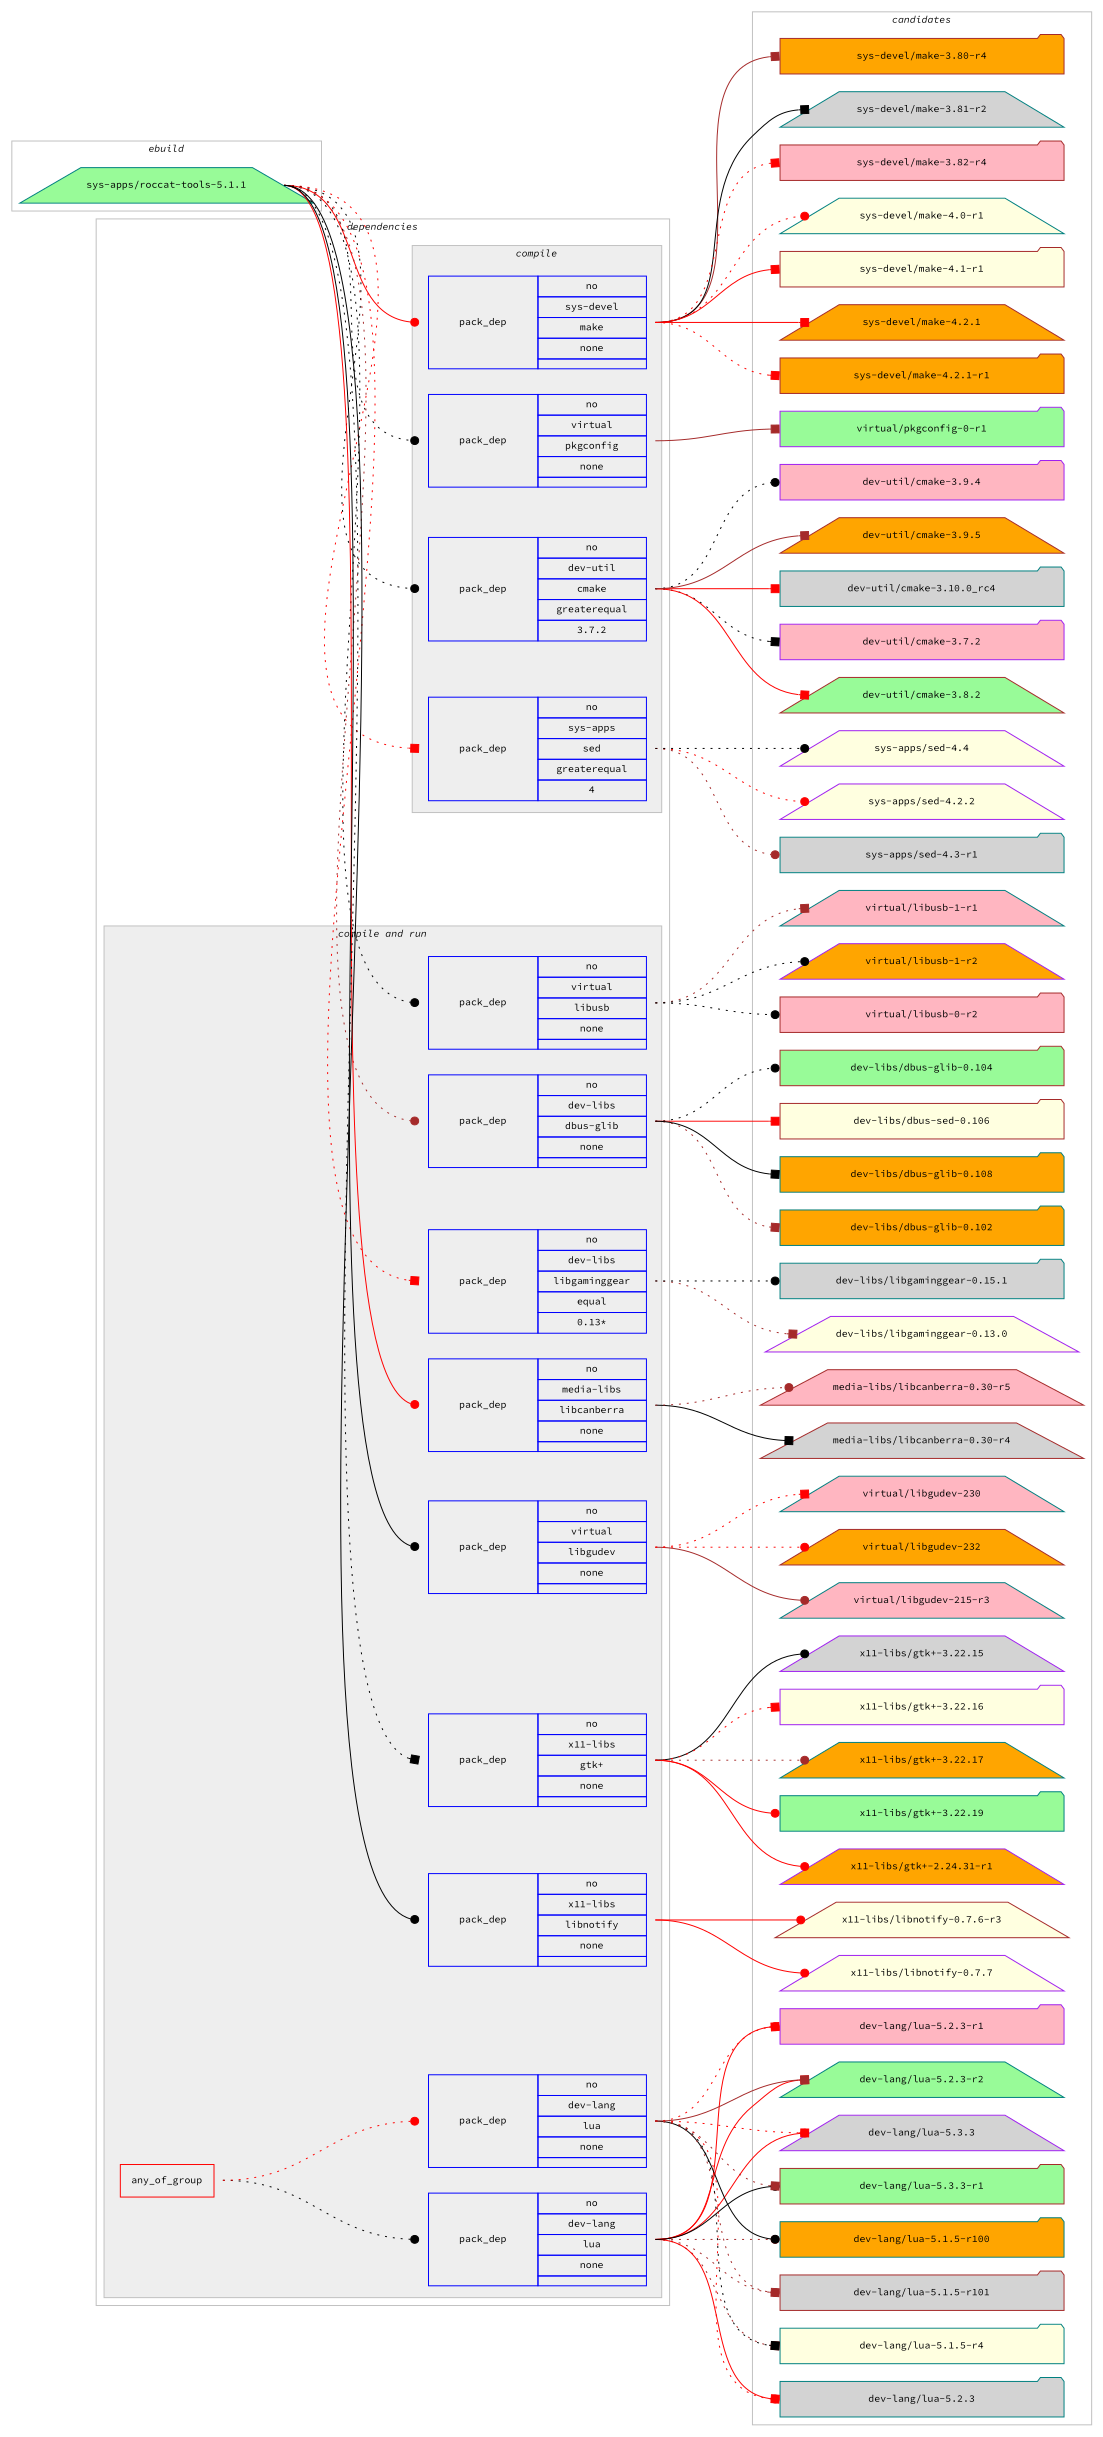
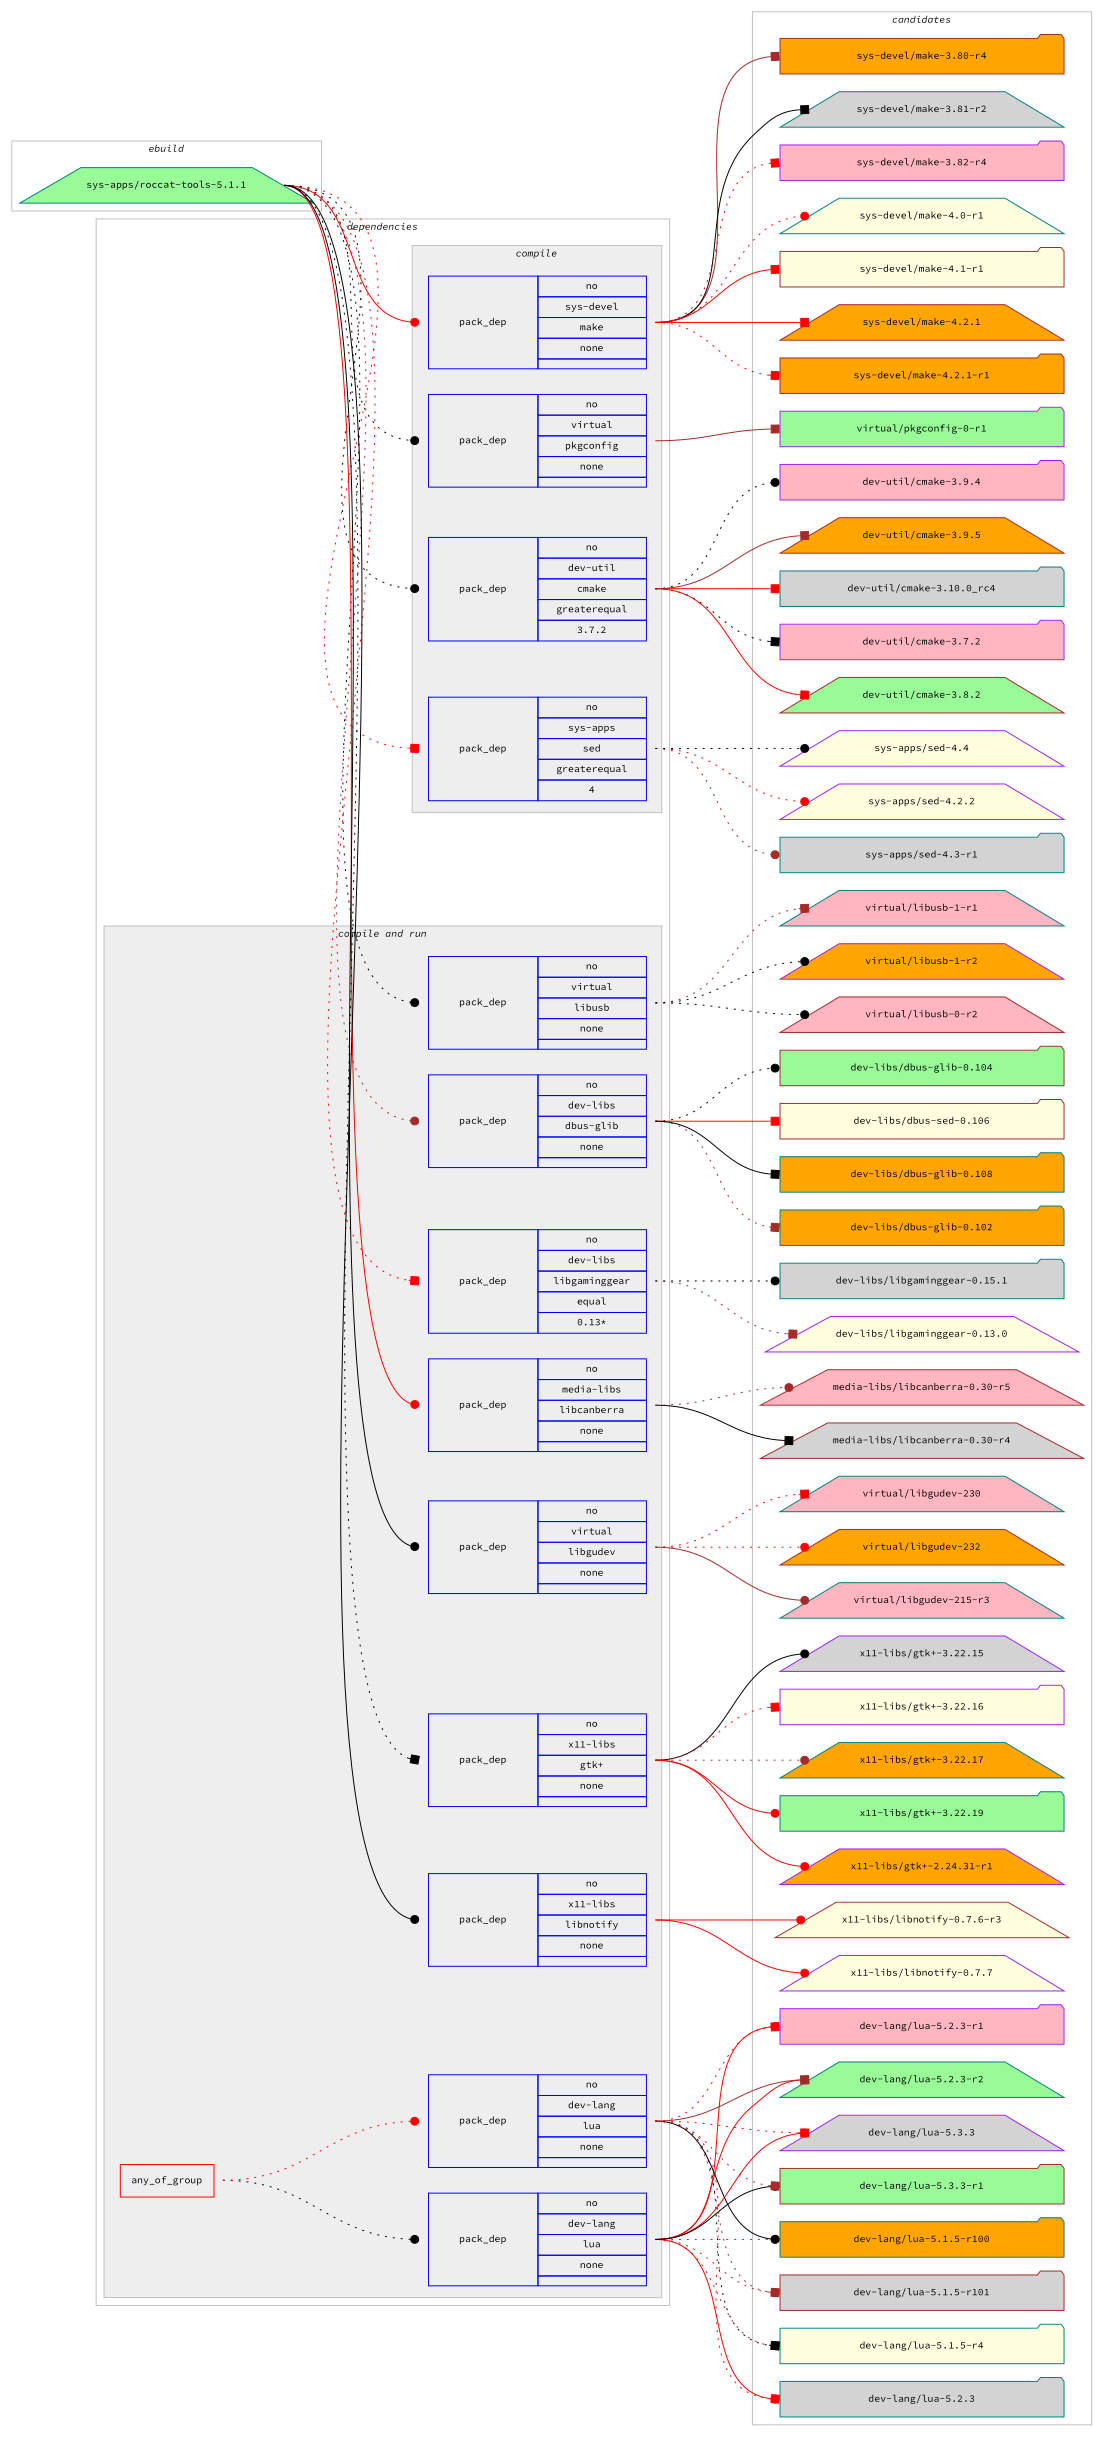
  digraph {
    compound=true
    concentrate=true
    fontname="Source Code Pro"
    fontsize=10
    newrank=true
    rankdir=LR
    ranksep=1.5
    node [color=teal fontname="Source Code Pro" fontsize=10 shape=trapezium style=filled]
    edge [arrowhead=dot color=red fontname="Source Code Pro" headport=w style=dotted tailport=e weight=100]
    n1 [fillcolor=palegreen label="sys-apps/roccat-tools-5.1.1" width=4]
    n2 [color=blue label=<<TABLE BORDER="0" CELLBORDER="1" CELLSPACING="0" CELLPADDING="4" WIDTH="220"><TR><TD ROWSPAN="6" CELLPADDING="30">pack_dep</TD></TR><TR><TD WIDTH="110">no</TD></TR><TR><TD>dev-util</TD></TR><TR><TD>cmake</TD></TR><TR><TD>greaterequal</TD></TR><TR><TD>3.7.2</TD></TR></TABLE>> shape=none style=""]
    n3 [color=blue label=<<TABLE BORDER="0" CELLBORDER="1" CELLSPACING="0" CELLPADDING="4" WIDTH="220"><TR><TD ROWSPAN="6" CELLPADDING="30">pack_dep</TD></TR><TR><TD WIDTH="110">no</TD></TR><TR><TD>sys-apps</TD></TR><TR><TD>sed</TD></TR><TR><TD>greaterequal</TD></TR><TR><TD>4</TD></TR></TABLE>> shape=none style=""]
    n4 [color=blue label=<<TABLE BORDER="0" CELLBORDER="1" CELLSPACING="0" CELLPADDING="4" WIDTH="220"><TR><TD ROWSPAN="6" CELLPADDING="30">pack_dep</TD></TR><TR><TD WIDTH="110">no</TD></TR><TR><TD>sys-devel</TD></TR><TR><TD>make</TD></TR><TR><TD>none</TD></TR><TR><TD></TD></TR></TABLE>> shape=none style=""]
    n5 [color=blue label=<<TABLE BORDER="0" CELLBORDER="1" CELLSPACING="0" CELLPADDING="4" WIDTH="220"><TR><TD ROWSPAN="6" CELLPADDING="30">pack_dep</TD></TR><TR><TD WIDTH="110">no</TD></TR><TR><TD>virtual</TD></TR><TR><TD>pkgconfig</TD></TR><TR><TD>none</TD></TR><TR><TD></TD></TR></TABLE>> shape=none style=""]
    n6 [color=blue label=<<TABLE BORDER="0" CELLBORDER="1" CELLSPACING="0" CELLPADDING="4" WIDTH="220"><TR><TD ROWSPAN="6" CELLPADDING="30">pack_dep</TD></TR><TR><TD WIDTH="110">no</TD></TR><TR><TD>dev-lang</TD></TR><TR><TD>lua</TD></TR><TR><TD>none</TD></TR><TR><TD></TD></TR></TABLE>> shape=none style=""]
    n7 [color=blue label=<<TABLE BORDER="0" CELLBORDER="1" CELLSPACING="0" CELLPADDING="4" WIDTH="220"><TR><TD ROWSPAN="6" CELLPADDING="30">pack_dep</TD></TR><TR><TD WIDTH="110">no</TD></TR><TR><TD>dev-lang</TD></TR><TR><TD>lua</TD></TR><TR><TD>none</TD></TR><TR><TD></TD></TR></TABLE>> shape=none style=""]
    n8 [color=red label=<<TABLE BORDER="0" CELLBORDER="1" CELLSPACING="0" CELLPADDING="4"><TR><TD CELLPADDING="10">any_of_group</TD></TR></TABLE>> shape=none style=""]
    n9 [color=blue label=<<TABLE BORDER="0" CELLBORDER="1" CELLSPACING="0" CELLPADDING="4" WIDTH="220"><TR><TD ROWSPAN="6" CELLPADDING="30">pack_dep</TD></TR><TR><TD WIDTH="110">no</TD></TR><TR><TD>virtual</TD></TR><TR><TD>libusb</TD></TR><TR><TD>none</TD></TR><TR><TD></TD></TR></TABLE>> shape=none style=""]
    n10 [color=blue label=<<TABLE BORDER="0" CELLBORDER="1" CELLSPACING="0" CELLPADDING="4" WIDTH="220"><TR><TD ROWSPAN="6" CELLPADDING="30">pack_dep</TD></TR><TR><TD WIDTH="110">no</TD></TR><TR><TD>dev-libs</TD></TR><TR><TD>dbus-glib</TD></TR><TR><TD>none</TD></TR><TR><TD></TD></TR></TABLE>> shape=none style=""]
    n11 [color=blue label=<<TABLE BORDER="0" CELLBORDER="1" CELLSPACING="0" CELLPADDING="4" WIDTH="220"><TR><TD ROWSPAN="6" CELLPADDING="30">pack_dep</TD></TR><TR><TD WIDTH="110">no</TD></TR><TR><TD>dev-libs</TD></TR><TR><TD>libgaminggear</TD></TR><TR><TD>equal</TD></TR><TR><TD>0.13*</TD></TR></TABLE>> shape=none style=""]
    n12 [color=blue label=<<TABLE BORDER="0" CELLBORDER="1" CELLSPACING="0" CELLPADDING="4" WIDTH="220"><TR><TD ROWSPAN="6" CELLPADDING="30">pack_dep</TD></TR><TR><TD WIDTH="110">no</TD></TR><TR><TD>media-libs</TD></TR><TR><TD>libcanberra</TD></TR><TR><TD>none</TD></TR><TR><TD></TD></TR></TABLE>> shape=none style=""]
    n13 [color=blue label=<<TABLE BORDER="0" CELLBORDER="1" CELLSPACING="0" CELLPADDING="4" WIDTH="220"><TR><TD ROWSPAN="6" CELLPADDING="30">pack_dep</TD></TR><TR><TD WIDTH="110">no</TD></TR><TR><TD>virtual</TD></TR><TR><TD>libgudev</TD></TR><TR><TD>none</TD></TR><TR><TD></TD></TR></TABLE>> shape=none style=""]
    n14 [color=blue label=<<TABLE BORDER="0" CELLBORDER="1" CELLSPACING="0" CELLPADDING="4" WIDTH="220"><TR><TD ROWSPAN="6" CELLPADDING="30">pack_dep</TD></TR><TR><TD WIDTH="110">no</TD></TR><TR><TD>x11-libs</TD></TR><TR><TD>gtk+</TD></TR><TR><TD>none</TD></TR><TR><TD></TD></TR></TABLE>> shape=none style=""]
    n15 [color=blue label=<<TABLE BORDER="0" CELLBORDER="1" CELLSPACING="0" CELLPADDING="4" WIDTH="220"><TR><TD ROWSPAN="6" CELLPADDING="30">pack_dep</TD></TR><TR><TD WIDTH="110">no</TD></TR><TR><TD>x11-libs</TD></TR><TR><TD>libnotify</TD></TR><TR><TD>none</TD></TR><TR><TD></TD></TR></TABLE>> shape=none style=""]
    n16 [fillcolor=lightgrey label="dev-util/cmake-3.10.0_rc4" shape=folder width=4]
    n17 [color=purple fillcolor=lightpink label="dev-util/cmake-3.7.2" shape=folder width=4]
    n18 [color=brown fillcolor=palegreen label="dev-util/cmake-3.8.2" width=4]
    n19 [color=purple fillcolor=lightpink label="dev-util/cmake-3.9.4" shape=folder width=4]
    n20 [color=brown fillcolor=orange label="dev-util/cmake-3.9.5" width=4]
    n21 [color=purple fillcolor=lightyellow label="sys-apps/sed-4.2.2" width=4]
    n22 [fillcolor=lightgrey label="sys-apps/sed-4.3-r1" shape=folder width=4]
    n23 [color=purple fillcolor=lightyellow label="sys-apps/sed-4.4" width=4]
    n24 [color=brown fillcolor=orange label="sys-devel/make-3.80-r4" shape=folder width=4]
    n25 [fillcolor=lightgrey label="sys-devel/make-3.81-r2" width=4]
-   n26 [color=brown fillcolor=lightpink label="sys-devel/make-3.82-r4" shape=folder width=4]
+   n26 [color=purple fillcolor=lightpink label="sys-devel/make-3.82-r4" shape=folder width=4]
    n27 [fillcolor=lightyellow label="sys-devel/make-4.0-r1" width=4]
    n28 [color=brown fillcolor=lightyellow label="sys-devel/make-4.1-r1" shape=folder width=4]
    n29 [color=brown fillcolor=orange label="sys-devel/make-4.2.1" width=4]
    n30 [color=brown fillcolor=orange label="sys-devel/make-4.2.1-r1" shape=folder width=4]
    n31 [color=purple fillcolor=palegreen label="virtual/pkgconfig-0-r1" shape=folder width=4]
    n32 [fillcolor=orange label="dev-lang/lua-5.1.5-r100" shape=folder width=4]
    n33 [color=brown fillcolor=lightgrey label="dev-lang/lua-5.1.5-r101" shape=folder width=4]
    n34 [fillcolor=lightyellow label="dev-lang/lua-5.1.5-r4" shape=folder width=4]
    n35 [fillcolor=lightgrey label="dev-lang/lua-5.2.3" shape=folder width=4]
    n36 [color=purple fillcolor=lightpink label="dev-lang/lua-5.2.3-r1" shape=folder width=4]
    n37 [fillcolor=palegreen label="dev-lang/lua-5.2.3-r2" width=4]
    n38 [color=purple fillcolor=lightgrey label="dev-lang/lua-5.3.3" width=4]
    n39 [color=brown fillcolor=palegreen label="dev-lang/lua-5.3.3-r1" shape=folder width=4]
    n40 [fillcolor=orange label="dev-libs/dbus-glib-0.102" shape=folder width=4]
    n41 [color=brown fillcolor=palegreen label="dev-libs/dbus-glib-0.104" shape=folder width=4]
    n42 [color=brown fillcolor=lightyellow label="dev-libs/dbus-sed-0.106" shape=folder width=4]
    n43 [fillcolor=orange label="dev-libs/dbus-glib-0.108" shape=folder width=4]
    n44 [color=purple fillcolor=lightyellow label="dev-libs/libgaminggear-0.13.0" width=4]
    n45 [fillcolor=lightgrey label="dev-libs/libgaminggear-0.15.1" shape=folder width=4]
    n46 [color=brown fillcolor=lightgrey label="media-libs/libcanberra-0.30-r4" width=4]
    n47 [color=brown fillcolor=lightpink label="media-libs/libcanberra-0.30-r5" width=4]
    n48 [fillcolor=lightpink label="virtual/libgudev-215-r3" width=4]
    n49 [fillcolor=lightpink label="virtual/libgudev-230" width=4]
    n50 [color=brown fillcolor=orange label="virtual/libgudev-232" width=4]
-   n51 [color=brown fillcolor=lightpink label="virtual/libusb-0-r2" shape=folder width=4]
+   n51 [color=brown fillcolor=lightpink label="virtual/libusb-0-r2" width=4]
    n52 [fillcolor=lightpink label="virtual/libusb-1-r1" width=4]
    n53 [color=purple fillcolor=orange label="virtual/libusb-1-r2" width=4]
    n54 [color=purple fillcolor=orange label="x11-libs/gtk+-2.24.31-r1" width=4]
    n55 [color=purple fillcolor=lightgrey label="x11-libs/gtk+-3.22.15" width=4]
    n56 [color=purple fillcolor=lightyellow label="x11-libs/gtk+-3.22.16" shape=folder width=4]
    n57 [fillcolor=orange label="x11-libs/gtk+-3.22.17" width=4]
    n58 [fillcolor=palegreen label="x11-libs/gtk+-3.22.19" shape=folder width=4]
    n59 [color=brown fillcolor=lightyellow label="x11-libs/libnotify-0.7.6-r3" width=4]
    n60 [color=purple fillcolor=lightyellow label="x11-libs/libnotify-0.7.7" width=4]
    subgraph cluster_1 {
      color=gray
      label=<<i>dependencies</i>>
      subgraph cluster_2 {
        color=gray
        fillcolor="#eeeeee"
        label=<<i>compile</i>>
        style=filled
        subgraph sub_3 {
          color=gray
          fillcolor="#eeeeee"
          label=<<i>compile</i>>
          style=filled
          n2
        }
        subgraph sub_4 {
          color=gray
          fillcolor="#eeeeee"
          label=<<i>compile</i>>
          style=filled
          n3
        }
        subgraph sub_5 {
          color=gray
          fillcolor="#eeeeee"
          label=<<i>compile</i>>
          style=filled
          n4
        }
        subgraph sub_6 {
          color=gray
          fillcolor="#eeeeee"
          label=<<i>compile</i>>
          style=filled
          n5
        }
      }
      subgraph cluster_7 {
        color=gray
        fillcolor="#eeeeee"
        label=<<i>compile and run</i>>
        style=filled
        subgraph sub_8 {
          color=gray
          fillcolor="#eeeeee"
          label=<<i>compile and run</i>>
          style=filled
          n8
          subgraph sub_9 {
            color=gray
            fillcolor="#eeeeee"
            label=<<i>compile and run</i>>
            style=filled
            n6
          }
          subgraph sub_10 {
            color=gray
            fillcolor="#eeeeee"
            label=<<i>compile and run</i>>
            style=filled
            n7
          }
        }
        subgraph sub_11 {
          color=gray
          fillcolor="#eeeeee"
          label=<<i>compile and run</i>>
          style=filled
          n9
        }
        subgraph sub_12 {
          color=gray
          fillcolor="#eeeeee"
          label=<<i>compile and run</i>>
          style=filled
          n10
        }
        subgraph sub_13 {
          color=gray
          fillcolor="#eeeeee"
          label=<<i>compile and run</i>>
          style=filled
          n11
        }
        subgraph sub_14 {
          color=gray
          fillcolor="#eeeeee"
          label=<<i>compile and run</i>>
          style=filled
          n12
        }
        subgraph sub_15 {
          color=gray
          fillcolor="#eeeeee"
          label=<<i>compile and run</i>>
          style=filled
          n13
        }
        subgraph sub_16 {
          color=gray
          fillcolor="#eeeeee"
          label=<<i>compile and run</i>>
          style=filled
          n14
        }
        subgraph sub_17 {
          color=gray
          fillcolor="#eeeeee"
          label=<<i>compile and run</i>>
          style=filled
          n15
        }
      }
      subgraph cluster_18 {
        color=gray
        fillcolor="#eeeeee"
        label=<<i>run</i>>
        style=filled
      }
    }
    subgraph cluster_19 {
      color=gray
      label=<<i>ebuild</i>>
      rank=same
      n1
    }
    subgraph cluster_20 {
      color=gray
      label=<<i>candidates</i>>
      rank=same
      subgraph sub_21 {
        color=black
        label=<<i>candidates</i>>
        nodesep=1
        rank=same
        n16
        n17
        n18
        n19
        n20
      }
      subgraph sub_22 {
        color=black
        label=<<i>candidates</i>>
        nodesep=1
        rank=same
        n21
        n22
        n23
      }
      subgraph sub_23 {
        color=black
        label=<<i>candidates</i>>
        nodesep=1
        rank=same
        n24
        n25
        n26
        n27
        n28
        n29
        n30
      }
      subgraph sub_24 {
        color=black
        label=<<i>candidates</i>>
        nodesep=1
        rank=same
        n31
      }
      subgraph sub_25 {
        color=black
        label=<<i>candidates</i>>
        nodesep=1
        rank=same
        n32
        n33
        n34
        n35
        n36
        n37
        n38
        n39
      }
      subgraph sub_26 {
        color=black
        label=<<i>candidates</i>>
        nodesep=1
        rank=same
        n32
        n33
        n34
        n35
        n36
        n37
        n38
        n39
      }
      subgraph sub_27 {
        color=black
        label=<<i>candidates</i>>
        nodesep=1
        rank=same
        n40
        n41
        n42
        n43
      }
      subgraph sub_28 {
        color=black
        label=<<i>candidates</i>>
        nodesep=1
        rank=same
        n44
        n45
      }
      subgraph sub_29 {
        color=black
        label=<<i>candidates</i>>
        nodesep=1
        rank=same
        n46
        n47
      }
      subgraph sub_30 {
        color=black
        label=<<i>candidates</i>>
        nodesep=1
        rank=same
        n48
        n49
        n50
      }
      subgraph sub_31 {
        color=black
        label=<<i>candidates</i>>
        nodesep=1
        rank=same
        n51
        n52
        n53
      }
      subgraph sub_32 {
        color=black
        label=<<i>candidates</i>>
        nodesep=1
        rank=same
        n54
        n55
        n56
        n57
        n58
      }
      subgraph sub_33 {
        color=black
        label=<<i>candidates</i>>
        nodesep=1
        rank=same
        n59
        n60
      }
    }
    n1 -> n2 [color=black weight=20]
    n1 -> n3 [arrowhead=box weight=20]
    n1 -> n4 [style=solid weight=20]
    n1 -> n5 [color=black weight=20]
    n1 -> n9 [color=black weight=20]
    n1 -> n10 [color=brown weight=20]
    n1 -> n11 [arrowhead=box weight=20]
    n1 -> n12 [style=solid weight=20]
    n1 -> n13 [color=black style=solid weight=20]
    n1 -> n14 [arrowhead=box color=black weight=20]
    n1 -> n15 [color=black style=solid weight=20]
    n2 -> n16 [arrowhead=box style=solid]
    n2 -> n17 [arrowhead=box color=black]
    n2 -> n18 [arrowhead=box style=solid]
    n2 -> n19 [color=black]
    n2 -> n20 [arrowhead=box color=brown style=solid]
    n3 -> n21
    n3 -> n22 [color=brown]
    n3 -> n23 [color=black]
    n4 -> n24 [arrowhead=box color=brown style=solid]
    n4 -> n25 [arrowhead=box color=black style=solid]
    n4 -> n26 [arrowhead=box]
    n4 -> n27
    n4 -> n28 [arrowhead=box style=solid]
    n4 -> n29 [arrowhead=box style=solid]
    n4 -> n30 [arrowhead=box]
    n5 -> n31 [arrowhead=box color=brown style=solid]
    n6 -> n32 [color=brown]
    n6 -> n33 [arrowhead=box color=brown]
    n6 -> n34 [arrowhead=box color=brown]
    n6 -> n35 [arrowhead=box style=solid]
    n6 -> n36 [style=solid]
    n6 -> n37 [arrowhead=box style=solid]
    n6 -> n38 [style=solid]
    n6 -> n39 [color=black style=solid]
    n7 -> n32 [color=black style=solid]
    n7 -> n33 [color=brown]
    n7 -> n34 [arrowhead=box color=black]
    n7 -> n35
    n7 -> n36 [arrowhead=box]
    n7 -> n37 [arrowhead=box color=brown style=solid]
    n7 -> n38 [arrowhead=box]
    n7 -> n39 [arrowhead=box color=brown]
    n8 -> n6 [color=black weight=20]
    n8 -> n7 [weight=20]
    n9 -> n51 [color=black]
    n9 -> n52 [arrowhead=box color=brown]
    n9 -> n53 [color=black]
    n10 -> n40 [arrowhead=box color=brown]
    n10 -> n41 [color=black]
    n10 -> n42 [arrowhead=box style=solid]
    n10 -> n43 [arrowhead=box color=black style=solid]
    n11 -> n44 [arrowhead=box color=brown]
    n11 -> n45 [color=black]
    n12 -> n46 [arrowhead=box color=black style=solid]
    n12 -> n47 [color=brown]
    n13 -> n48 [color=brown style=solid]
    n13 -> n49 [arrowhead=box]
    n13 -> n50
    n14 -> n54 [style=solid]
    n14 -> n55 [color=black style=solid]
    n14 -> n56 [arrowhead=box]
    n14 -> n57 [color=brown]
    n14 -> n58 [style=solid]
    n15 -> n59 [style=solid]
    n15 -> n60 [style=solid]
  }
